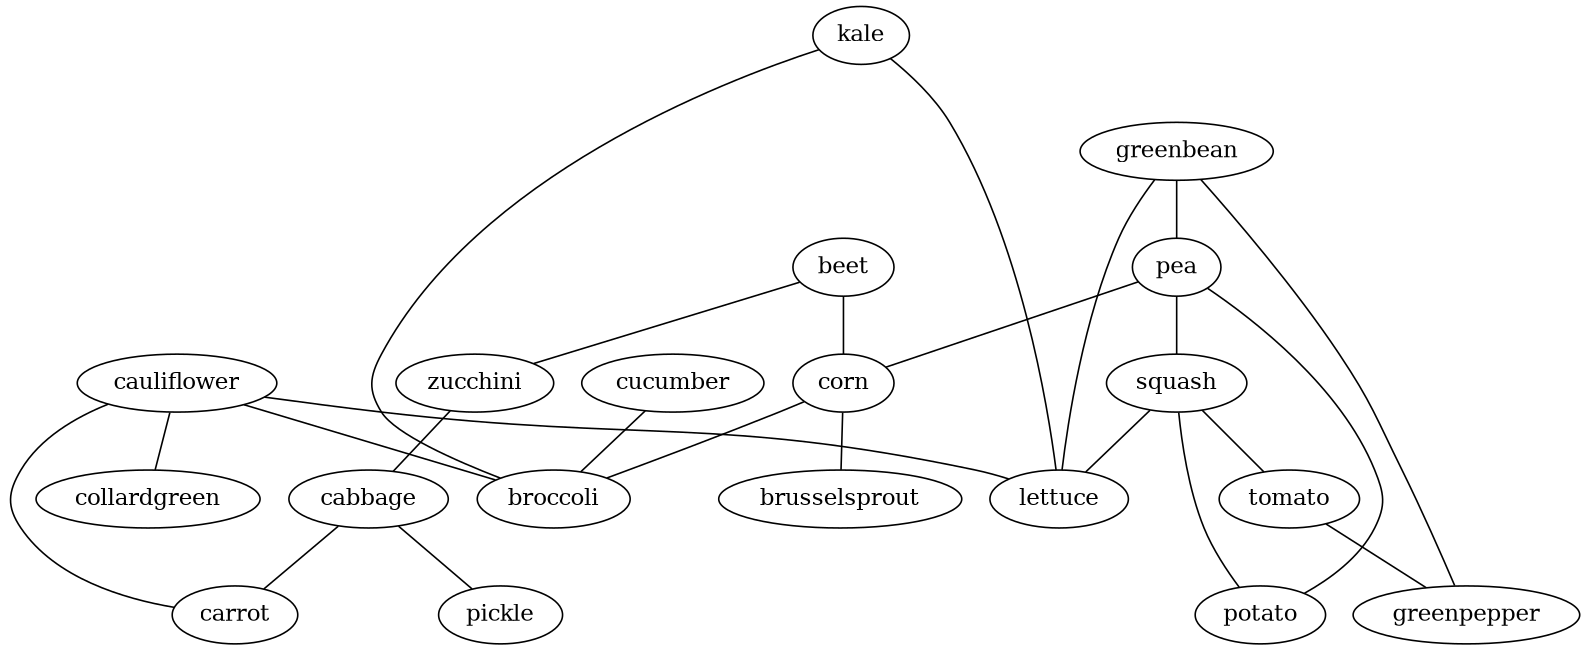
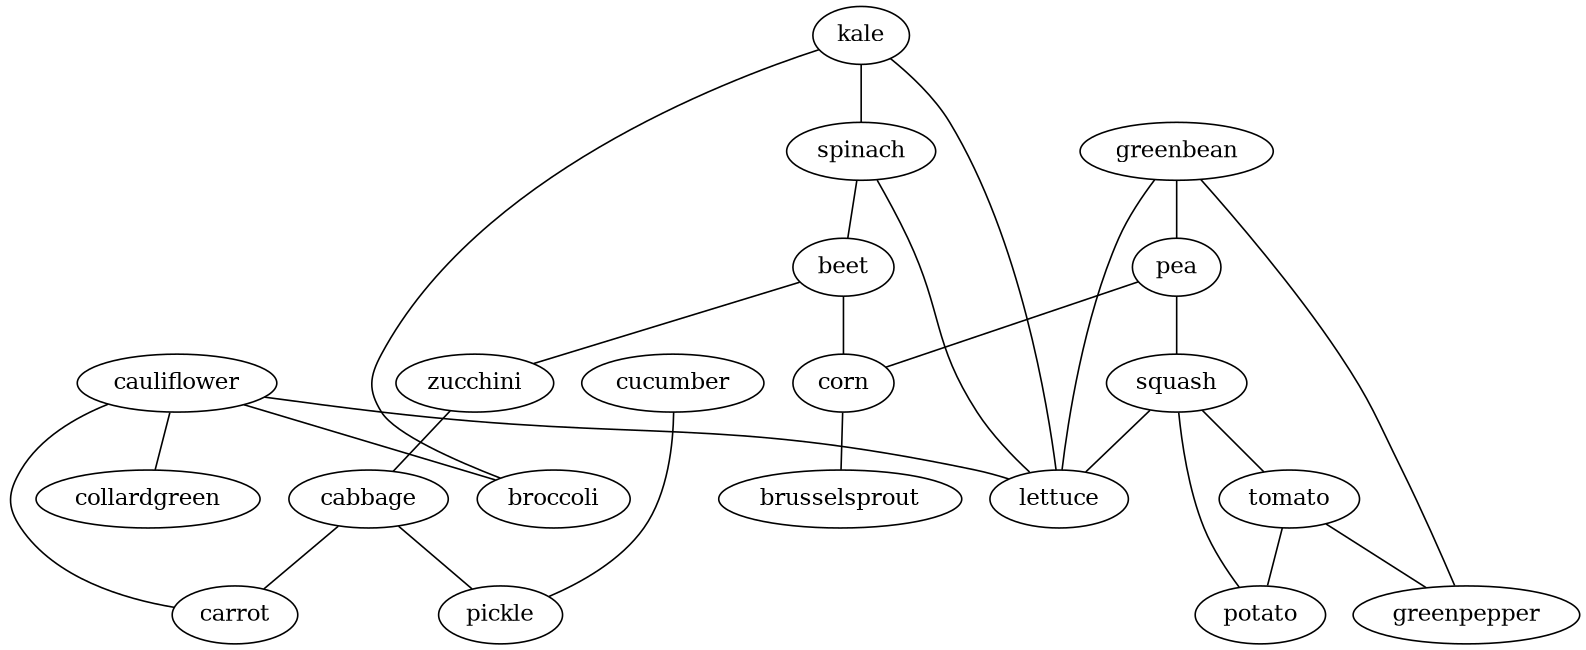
  strict graph {
    edge [weight=1]
    kale
+   spinach
    broccoli
    lettuce
    beet
    zucchini
    corn
    cucumber
    pickle
    greenbean
    pea
    greenpepper
    squash
    cabbage
    brusselsprout
    tomato
    potato
    carrot
    cauliflower
    collardgreen
+   kale -- spinach
    kale -- broccoli
    kale -- lettuce
+   spinach -- lettuce
+   spinach -- beet
    beet -- zucchini
    beet -- corn
    zucchini -- cabbage
-   corn -- broccoli
    corn -- brusselsprout
-   cucumber -- broccoli
+   cucumber -- pickle
    greenbean -- lettuce
    greenbean -- pea
    greenbean -- greenpepper
    pea -- corn
    pea -- squash
    squash -- lettuce
    squash -- tomato
    squash -- potato
    cabbage -- pickle
    cabbage -- carrot
    tomato -- greenpepper
-   pea -- potato
+   tomato -- potato
    cauliflower -- broccoli
    cauliflower -- lettuce
    cauliflower -- carrot
    cauliflower -- collardgreen
  }
